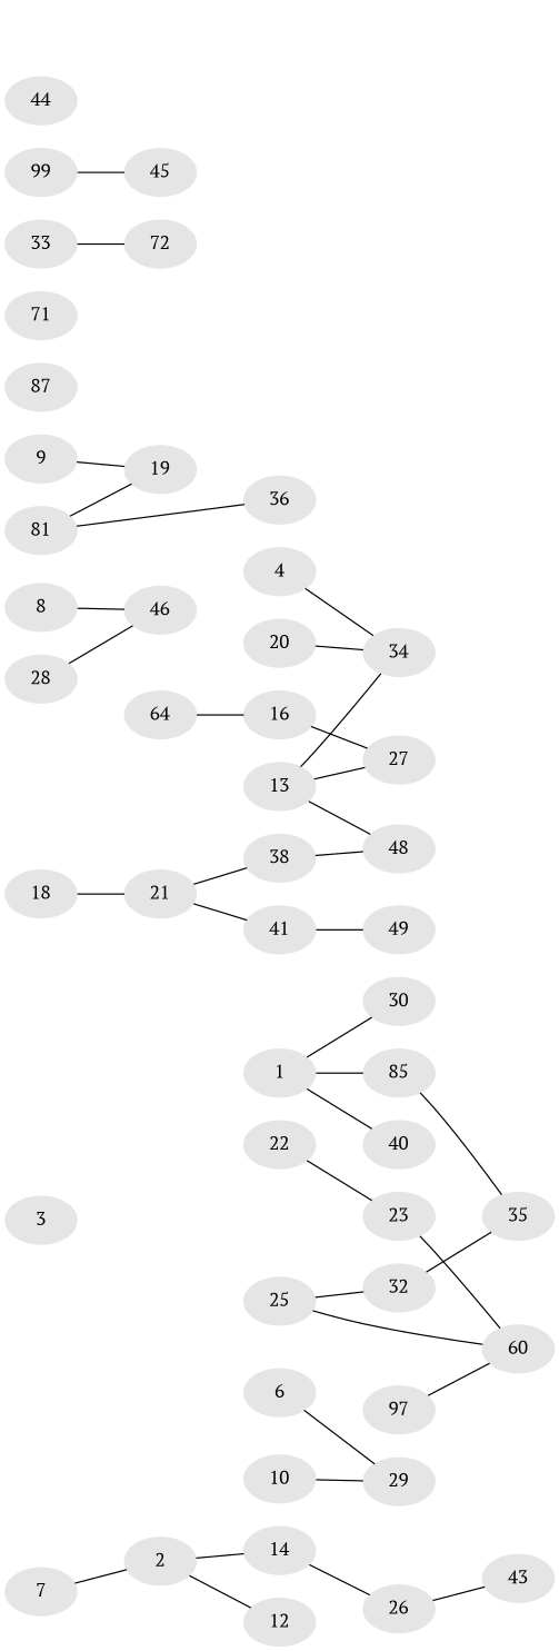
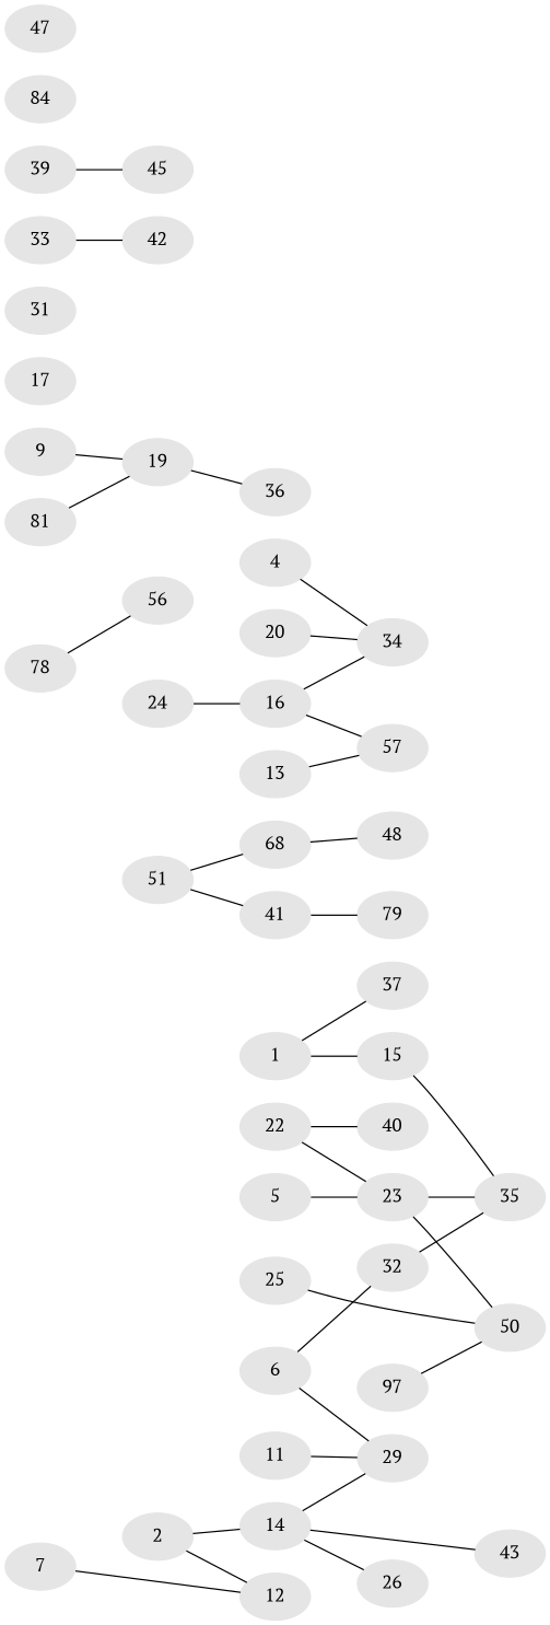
  graph {
    fontname="PT Serif"
    rankdir=LR
    node [color=gray90 fontname="PT Serif" style=filled]
    edge [fontname="PT Serif"]
    1
-   15 [label=85]
-   30
+   15
+   30 [label=37]
    35
    2
    12
    14
    29
    26
-   3
    4
    34
+   5
    23
-   50 [label=60]
+   50
    6
    32
    7
-   8
-   46
+   46 [label=56]
    9
    19
    36
-   10
+   10 [label=11]
    n25 [label=81]
    13
-   27
+   27 [label=57]
    48
    43
    16
-   17 [label=87]
-   18
-   21
-   38
+   17
+   21 [label=51]
+   38 [label=68]
    41
    20
-   49
+   49 [label=79]
    22
    40
-   24 [label=64]
+   24
    25
-   28
-   31 [label=71]
+   28 [label=78]
+   31
    33
-   42 [label=72]
+   42
    n46 [label=97]
-   39 [label=99]
+   39
    45
-   44
+   44 [label=84]
+   47
    1 -- 15
    1 -- 30
    15 -- 35
    2 -- 12
    2 -- 14
+   14 -- 29
    14 -- 26
-   26 -- 43
+   14 -- 43
    4 -- 34
+   5 -- 23
+   23 -- 35
    23 -- 50
    6 -- 29
-   25 -- 32
+   6 -- 32
    32 -- 35
-   7 -- 2
-   8 -- 46
+   7 -- 12
    9 -- 19
-   n25 -- 36
+   19 -- 36
    10 -- 29
    n25 -- 19
-   13 -- 34
+   16 -- 34
    13 -- 27
-   13 -- 48
    16 -- 27
-   18 -- 21
    21 -- 38
    21 -- 41
    38 -- 48
    41 -- 49
    20 -- 34
    22 -- 23
-   1 -- 40
+   22 -- 40
    24 -- 16
    25 -- 50
    28 -- 46
    33 -- 42
    n46 -- 50
    39 -- 45
  }
